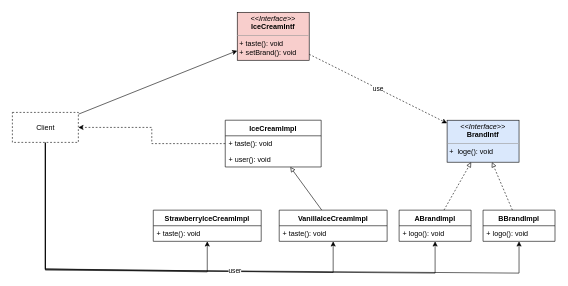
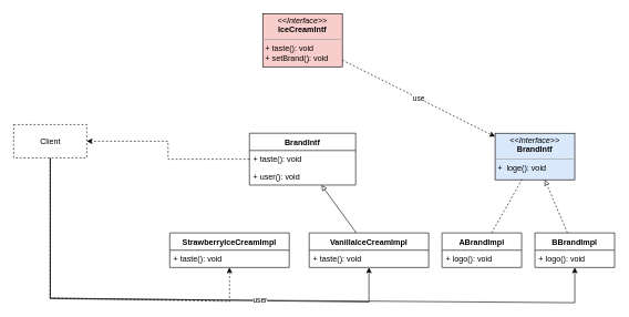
  <mxCell id="0" />
  <mxCell id="1" parent="0" />
  <mxCell id="2" value="use" style="edgeStyle=none;rounded=0;orthogonalLoop=1;jettySize=auto;html=1;endArrow=classic;endFill=1;dashed=1;" parent="1" source="3" target="4" edge="1"><mxGeometry relative="1" as="geometry" /></mxCell>
  <mxCell id="3" value="&lt;p style=&quot;margin: 0px ; margin-top: 4px ; text-align: center&quot;&gt;&lt;i&gt;&amp;lt;&amp;lt;Interface&amp;gt;&amp;gt;&lt;/i&gt;&lt;br&gt;&lt;b&gt;IceCreamIntf&lt;/b&gt;&lt;/p&gt;&lt;hr size=&quot;1&quot;&gt;&lt;p style=&quot;margin: 0px ; margin-left: 4px&quot;&gt;+ taste(): void&lt;br&gt;+ setBrand(): void&lt;/p&gt;" style="verticalAlign=top;align=left;overflow=fill;fontSize=12;fontFamily=Helvetica;html=1;fillColor=#f8cecc;" parent="1" vertex="1"><mxGeometry x="395" y="20" width="120" height="80" as="geometry" /></mxCell>
  <mxCell id="4" value="&lt;p style=&quot;margin: 0px ; margin-top: 4px ; text-align: center&quot;&gt;&lt;i&gt;&amp;lt;&amp;lt;Interface&amp;gt;&amp;gt;&lt;/i&gt;&lt;br&gt;&lt;b&gt;BrandIntf&lt;/b&gt;&lt;/p&gt;&lt;hr size=&quot;1&quot;&gt;&lt;p style=&quot;margin: 0px ; margin-left: 4px&quot;&gt;+&amp;nbsp; loge(): void&lt;br&gt;&lt;/p&gt;&lt;p style=&quot;margin: 0px ; margin-left: 4px&quot;&gt;&lt;br&gt;&lt;/p&gt;" style="verticalAlign=top;align=left;overflow=fill;fontSize=12;fontFamily=Helvetica;html=1;fillColor=#dae8fc;" parent="1" vertex="1"><mxGeometry x="745" y="200" width="120" height="70" as="geometry" /></mxCell>
  <mxCell id="5" style="edgeStyle=orthogonalEdgeStyle;rounded=0;orthogonalLoop=1;jettySize=auto;html=1;dashed=1;" parent="1" source="6" target="25" edge="1"><mxGeometry relative="1" as="geometry" /></mxCell>
- <mxCell id="6" value="IceCreamImpl" style="swimlane;fontStyle=1;align=center;verticalAlign=top;childLayout=stackLayout;horizontal=1;startSize=26;horizontalStack=0;resizeParent=1;resizeParentMax=0;resizeLast=0;collapsible=1;marginBottom=0;" parent="1" vertex="1"><mxGeometry x="375" y="200" width="160" height="78" as="geometry" /></mxCell>
+ <mxCell id="6" value="BrandIntf" style="swimlane;fontStyle=1;align=center;verticalAlign=top;childLayout=stackLayout;horizontal=1;startSize=26;horizontalStack=0;resizeParent=1;resizeParentMax=0;resizeLast=0;collapsible=1;marginBottom=0;" parent="1" vertex="1"><mxGeometry x="375" y="200" width="160" height="78" as="geometry" /></mxCell>
  <mxCell id="7" value="+ taste(): void" style="text;strokeColor=none;fillColor=none;align=left;verticalAlign=top;spacingLeft=4;spacingRight=4;overflow=hidden;rotatable=0;points=[[0,0.5],[1,0.5]];portConstraint=eastwest;" parent="6" vertex="1"><mxGeometry y="26" width="160" height="26" as="geometry" /></mxCell>
  <mxCell id="8" value="+ user(): void" style="text;strokeColor=none;fillColor=none;align=left;verticalAlign=top;spacingLeft=4;spacingRight=4;overflow=hidden;rotatable=0;points=[[0,0.5],[1,0.5]];portConstraint=eastwest;" parent="6" vertex="1"><mxGeometry y="52" width="160" height="26" as="geometry" /></mxCell>
  <mxCell id="9" value="StrawberryIceCreamImpl" style="swimlane;fontStyle=1;align=center;verticalAlign=top;childLayout=stackLayout;horizontal=1;startSize=26;horizontalStack=0;resizeParent=1;resizeParentMax=0;resizeLast=0;collapsible=1;marginBottom=0;" parent="1" vertex="1"><mxGeometry x="255" y="350" width="180" height="52" as="geometry" /></mxCell>
  <mxCell id="10" value="+ taste(): void" style="text;strokeColor=none;fillColor=none;align=left;verticalAlign=top;spacingLeft=4;spacingRight=4;overflow=hidden;rotatable=0;points=[[0,0.5],[1,0.5]];portConstraint=eastwest;" parent="9" vertex="1"><mxGeometry y="26" width="180" height="26" as="geometry" /></mxCell>
  <mxCell id="11" style="edgeStyle=none;rounded=0;orthogonalLoop=1;jettySize=auto;html=1;endArrow=block;endFill=0;" parent="1" source="12" target="6" edge="1"><mxGeometry relative="1" as="geometry" /></mxCell>
  <mxCell id="12" value="VanillaIceCreamImpl" style="swimlane;fontStyle=1;align=center;verticalAlign=top;childLayout=stackLayout;horizontal=1;startSize=26;horizontalStack=0;resizeParent=1;resizeParentMax=0;resizeLast=0;collapsible=1;marginBottom=0;" parent="1" vertex="1"><mxGeometry x="465" y="350" width="180" height="52" as="geometry" /></mxCell>
  <mxCell id="13" value="+ taste(): void" style="text;strokeColor=none;fillColor=none;align=left;verticalAlign=top;spacingLeft=4;spacingRight=4;overflow=hidden;rotatable=0;points=[[0,0.5],[1,0.5]];portConstraint=eastwest;" parent="12" vertex="1"><mxGeometry y="26" width="180" height="26" as="geometry" /></mxCell>
- <mxCell id="14" style="edgeStyle=none;rounded=0;orthogonalLoop=1;jettySize=auto;html=1;dashed=1;endArrow=block;endFill=0;" parent="1" source="15" target="4" edge="1"><mxGeometry relative="1" as="geometry" /></mxCell>
+ <mxCell id="14" style="edgeStyle=none;rounded=0;orthogonalLoop=1;jettySize=auto;html=1;dashed=1;endArrow=none;endFill=0;" parent="1" source="15" target="4" edge="1"><mxGeometry relative="1" as="geometry" /></mxCell>
  <mxCell id="15" value="ABrandImpl" style="swimlane;fontStyle=1;align=center;verticalAlign=top;childLayout=stackLayout;horizontal=1;startSize=26;horizontalStack=0;resizeParent=1;resizeParentMax=0;resizeLast=0;collapsible=1;marginBottom=0;" parent="1" vertex="1"><mxGeometry x="665" y="350" width="120" height="52" as="geometry" /></mxCell>
  <mxCell id="16" value="+ logo(): void" style="text;strokeColor=none;fillColor=none;align=left;verticalAlign=top;spacingLeft=4;spacingRight=4;overflow=hidden;rotatable=0;points=[[0,0.5],[1,0.5]];portConstraint=eastwest;" parent="15" vertex="1"><mxGeometry y="26" width="120" height="26" as="geometry" /></mxCell>
  <mxCell id="17" style="edgeStyle=none;rounded=0;orthogonalLoop=1;jettySize=auto;html=1;dashed=1;endArrow=block;endFill=0;" parent="1" source="18" target="4" edge="1"><mxGeometry relative="1" as="geometry" /></mxCell>
  <mxCell id="18" value="BBrandImpl" style="swimlane;fontStyle=1;align=center;verticalAlign=top;childLayout=stackLayout;horizontal=1;startSize=26;horizontalStack=0;resizeParent=1;resizeParentMax=0;resizeLast=0;collapsible=1;marginBottom=0;" parent="1" vertex="1"><mxGeometry x="805" y="350" width="120" height="52" as="geometry" /></mxCell>
  <mxCell id="19" value="+ logo(): void" style="text;strokeColor=none;fillColor=none;align=left;verticalAlign=top;spacingLeft=4;spacingRight=4;overflow=hidden;rotatable=0;points=[[0,0.5],[1,0.5]];portConstraint=eastwest;" parent="18" vertex="1"><mxGeometry y="26" width="120" height="26" as="geometry" /></mxCell>
- <mxCell id="20" style="edgeStyle=none;rounded=0;orthogonalLoop=1;jettySize=auto;html=1;endArrow=classic;endFill=1;" parent="1" source="25" target="3" edge="1"><mxGeometry relative="1" as="geometry" /></mxCell>
- <mxCell id="21" style="edgeStyle=none;rounded=0;orthogonalLoop=1;jettySize=auto;html=1;endArrow=classic;endFill=1;" parent="1" source="25" target="9" edge="1"><mxGeometry relative="1" as="geometry"><Array as="points"><mxPoint x="75" y="448" /><mxPoint x="345" y="453" /></Array></mxGeometry></mxCell>
+ <mxCell id="21" style="edgeStyle=none;rounded=0;orthogonalLoop=1;jettySize=auto;html=1;endArrow=classic;endFill=1;dashed=1;" parent="1" source="25" target="9" edge="1"><mxGeometry relative="1" as="geometry"><Array as="points"><mxPoint x="75" y="448" /><mxPoint x="345" y="453" /></Array></mxGeometry></mxCell>
  <mxCell id="22" style="edgeStyle=none;rounded=0;orthogonalLoop=1;jettySize=auto;html=1;endArrow=classic;endFill=1;" parent="1" source="25" target="12" edge="1"><mxGeometry relative="1" as="geometry"><Array as="points"><mxPoint x="75" y="448" /><mxPoint x="555" y="454" /></Array></mxGeometry></mxCell>
- <mxCell id="23" style="edgeStyle=none;rounded=0;orthogonalLoop=1;jettySize=auto;html=1;endArrow=classic;endFill=1;" parent="1" source="25" target="15" edge="1"><mxGeometry relative="1" as="geometry"><Array as="points"><mxPoint x="75" y="450" /><mxPoint x="725" y="455" /></Array></mxGeometry></mxCell>
  <mxCell id="24" value="user" style="edgeStyle=none;rounded=0;orthogonalLoop=1;jettySize=auto;html=1;endArrow=classic;endFill=1;" parent="1" source="25" target="18" edge="1"><mxGeometry relative="1" as="geometry"><Array as="points"><mxPoint x="75" y="449" /><mxPoint x="865" y="455" /></Array></mxGeometry></mxCell>
  <mxCell id="25" value="Client" style="html=1;dashed=1;" parent="1" vertex="1"><mxGeometry x="20" y="187" width="110" height="50" as="geometry" /></mxCell>
